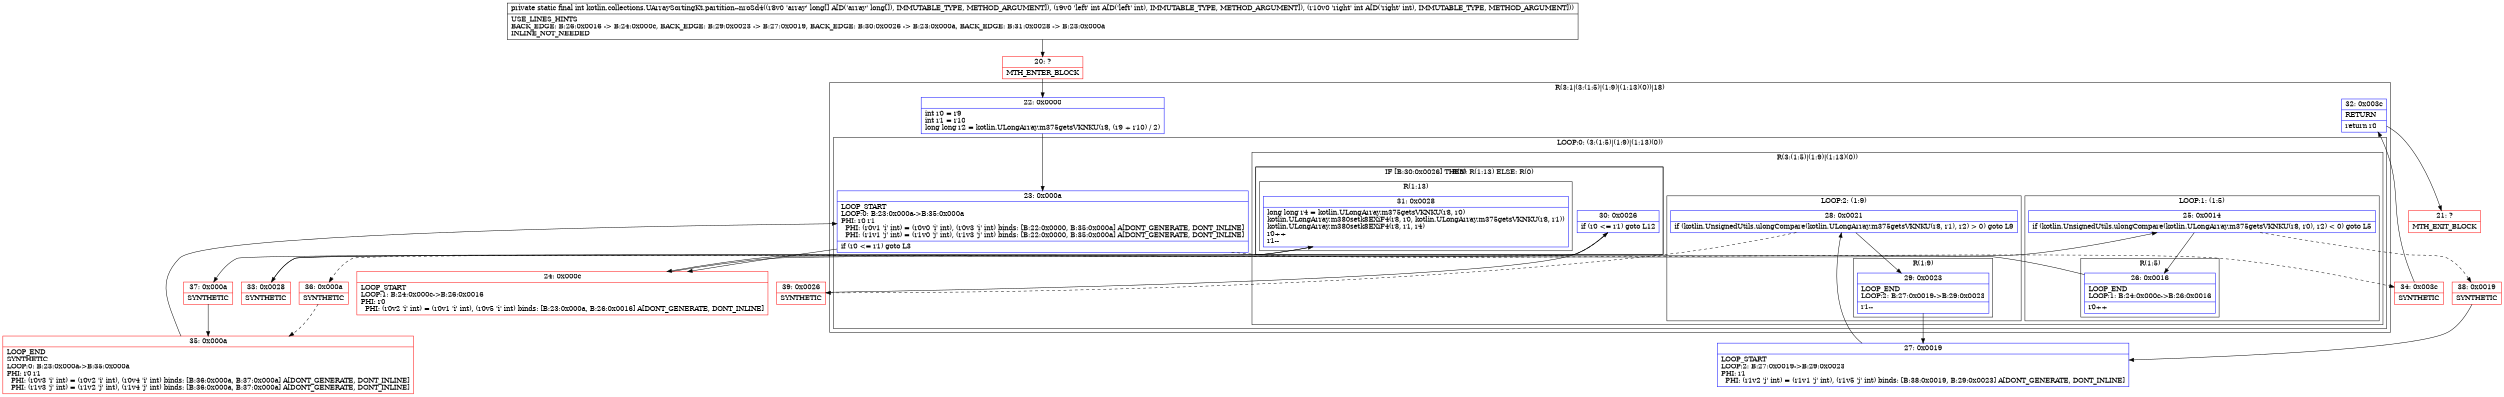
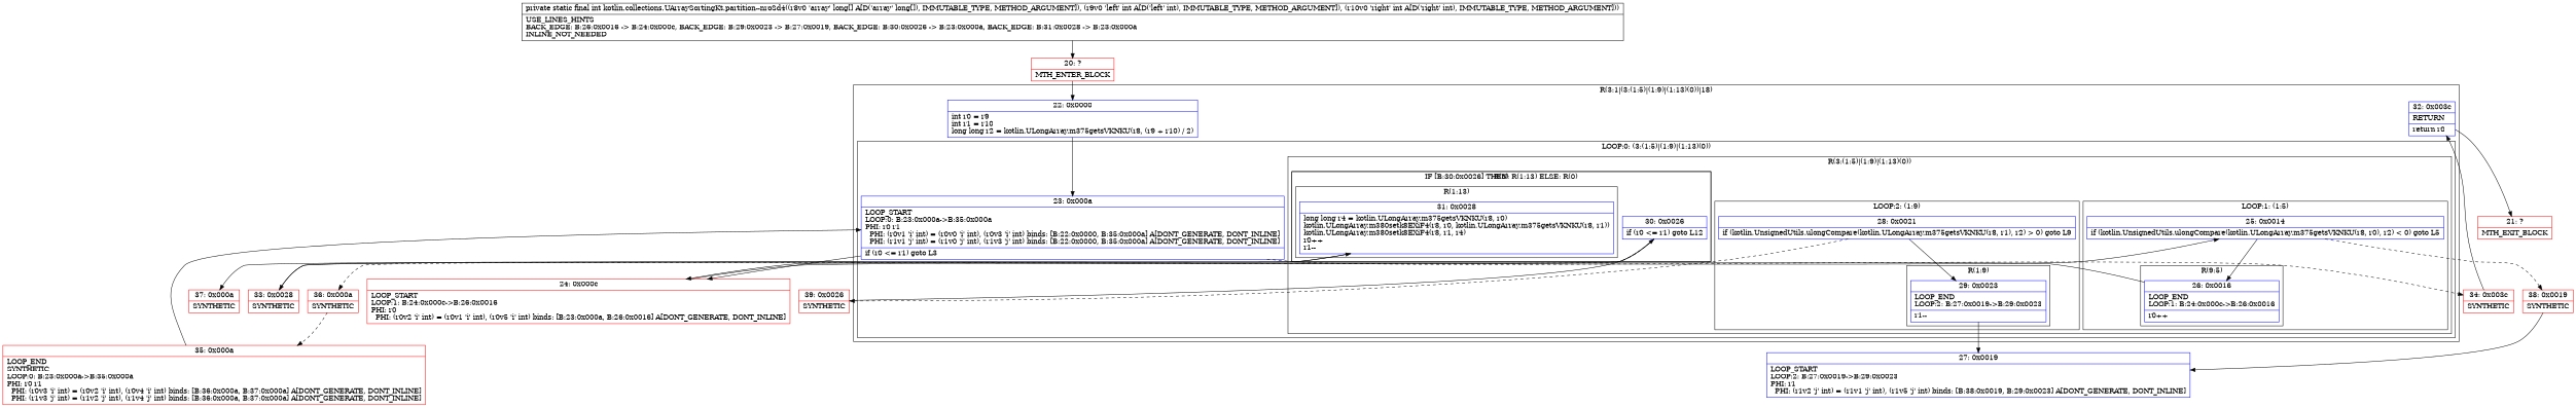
  digraph {
    node [color=blue shape=record]
    n1 [label="{26\:\ 0x0016|LOOP_END\lLOOP:1: B:24:0x000c\-\>B:26:0x0016\l|r0++\l}"]
    n2 [label="{25\:\ 0x0014|if (kotlin.UnsignedUtils.ulongCompare(kotlin.ULongArray.m375getsVKNKU(r8, r0), r2) \< 0) goto L5\l}"]
    n3 [label="{29\:\ 0x0023|LOOP_END\lLOOP:2: B:27:0x0019\-\>B:29:0x0023\l|r1\-\-\l}"]
    n4 [label="{28\:\ 0x0021|if (kotlin.UnsignedUtils.ulongCompare(kotlin.ULongArray.m375getsVKNKU(r8, r1), r2) \> 0) goto L9\l}"]
    n5 [label="{31\:\ 0x0028|long long r4 = kotlin.ULongArray.m375getsVKNKU(r8, r0)\lkotlin.ULongArray.m380setk8EXiF4(r8, r0, kotlin.ULongArray.m375getsVKNKU(r8, r1))\lkotlin.ULongArray.m380setk8EXiF4(r8, r1, r4)\lr0++\lr1\-\-\l}"]
    n6 [label="{30\:\ 0x0026|if (r0 \<= r1) goto L12\l}"]
    n7 [label="{23\:\ 0x000a|LOOP_START\lLOOP:0: B:23:0x000a\-\>B:35:0x000a\lPHI: r0 r1 \l  PHI: (r0v1 'i' int) = (r0v0 'i' int), (r0v3 'i' int) binds: [B:22:0x0000, B:35:0x000a] A[DONT_GENERATE, DONT_INLINE]\l  PHI: (r1v1 'j' int) = (r1v0 'j' int), (r1v3 'j' int) binds: [B:22:0x0000, B:35:0x000a] A[DONT_GENERATE, DONT_INLINE]\l|if (r0 \<= r1) goto L3\l}"]
    n8 [label="{22\:\ 0x0000|int r0 = r9\lint r1 = r10\llong long r2 = kotlin.ULongArray.m375getsVKNKU(r8, (r9 + r10) \/ 2)\l}"]
    n9 [label="{32\:\ 0x003c|RETURN\l|return r0\l}"]
    n10 [color=red label="{24\:\ 0x000c|LOOP_START\lLOOP:1: B:24:0x000c\-\>B:26:0x0016\lPHI: r0 \l  PHI: (r0v2 'i' int) = (r0v1 'i' int), (r0v5 'i' int) binds: [B:23:0x000a, B:26:0x0016] A[DONT_GENERATE, DONT_INLINE]\l}"]
    n11 [color=red label="{38\:\ 0x0019|SYNTHETIC\l}"]
    n12 [label="{27\:\ 0x0019|LOOP_START\lLOOP:2: B:27:0x0019\-\>B:29:0x0023\lPHI: r1 \l  PHI: (r1v2 'j' int) = (r1v1 'j' int), (r1v5 'j' int) binds: [B:38:0x0019, B:29:0x0023] A[DONT_GENERATE, DONT_INLINE]\l}"]
    n13 [color=red label="{39\:\ 0x0026|SYNTHETIC\l}"]
    n14 [color=red label="{37\:\ 0x000a|SYNTHETIC\l}"]
    n15 [color=red label="{33\:\ 0x0028|SYNTHETIC\l}"]
    n16 [color=red label="{36\:\ 0x000a|SYNTHETIC\l}"]
    n17 [color=red label="{34\:\ 0x003c|SYNTHETIC\l}"]
    n18 [color=red label="{21\:\ ?|MTH_EXIT_BLOCK\l}"]
    n19 [color=red label="{35\:\ 0x000a|LOOP_END\lSYNTHETIC\lLOOP:0: B:23:0x000a\-\>B:35:0x000a\lPHI: r0 r1 \l  PHI: (r0v3 'i' int) = (r0v2 'i' int), (r0v4 'i' int) binds: [B:36:0x000a, B:37:0x000a] A[DONT_GENERATE, DONT_INLINE]\l  PHI: (r1v3 'j' int) = (r1v2 'j' int), (r1v4 'j' int) binds: [B:36:0x000a, B:37:0x000a] A[DONT_GENERATE, DONT_INLINE]\l}"]
    n20 [color=red label="{20\:\ ?|MTH_ENTER_BLOCK\l}"]
    n21 [label="{private static final int kotlin.collections.UArraySortingKt.partition\-\-nroSd4((r8v0 'array' long[] A[D('array' long[]), IMMUTABLE_TYPE, METHOD_ARGUMENT]), (r9v0 'left' int A[D('left' int), IMMUTABLE_TYPE, METHOD_ARGUMENT]), (r10v0 'right' int A[D('right' int), IMMUTABLE_TYPE, METHOD_ARGUMENT]))  | USE_LINES_HINTS\lBACK_EDGE: B:26:0x0016 \-\> B:24:0x000c, BACK_EDGE: B:29:0x0023 \-\> B:27:0x0019, BACK_EDGE: B:30:0x0026 \-\> B:23:0x000a, BACK_EDGE: B:31:0x0028 \-\> B:23:0x000a\lINLINE_NOT_NEEDED\l}" color=""]
    subgraph cluster_1 {
      label="R(3:1|(3:(1:5)|(1:9)|(1:13)(0))|18)"
      n8
      n9
      subgraph cluster_2 {
        label="LOOP:0: (3:(1:5)|(1:9)|(1:13)(0))"
        n7
        subgraph cluster_3 {
          label="R(3:(1:5)|(1:9)|(1:13)(0))"
          subgraph cluster_4 {
            label="LOOP:1: (1:5)"
            n2
            subgraph cluster_5 {
-             label="R(1:5)"
+             label="R(9:5)"
              n1
            }
          }
          subgraph cluster_6 {
            label="LOOP:2: (1:9)"
            n4
            subgraph cluster_7 {
              label="R(1:9)"
              n3
            }
          }
          subgraph cluster_8 {
            label="IF [B:30:0x0026] THEN: R(1:13) ELSE: R(0)"
            n6
            subgraph cluster_9 {
              label="R(1:13)"
              n5
            }
            subgraph cluster_10 {
              label="R(0)"
            }
          }
        }
      }
    }
    n1 -> n10
    n2 -> n1
    n2 -> n11 [style=dashed]
    n3 -> n12
    n4 -> n3
    n4 -> n13 [style=dashed]
    n5 -> n14
    n6 -> n15
    n6 -> n16 [style=dashed]
    n7 -> n10
    n7 -> n17 [style=dashed]
    n8 -> n7
    n9 -> n18
    n10 -> n2
    n11 -> n12
-   n12 -> n4
    n13 -> n6
-   n14 -> n19
    n15 -> n5
    n16 -> n19 [style=dashed]
    n17 -> n9
    n19 -> n7
    n20 -> n8
    n21 -> n20
  }
